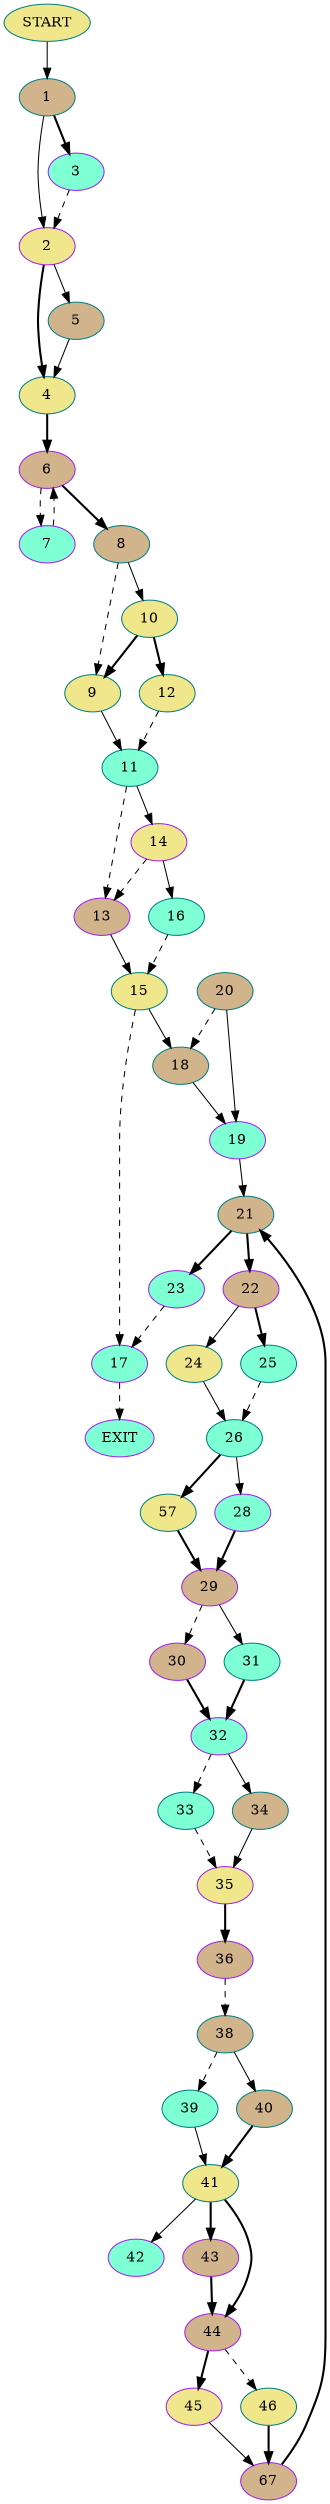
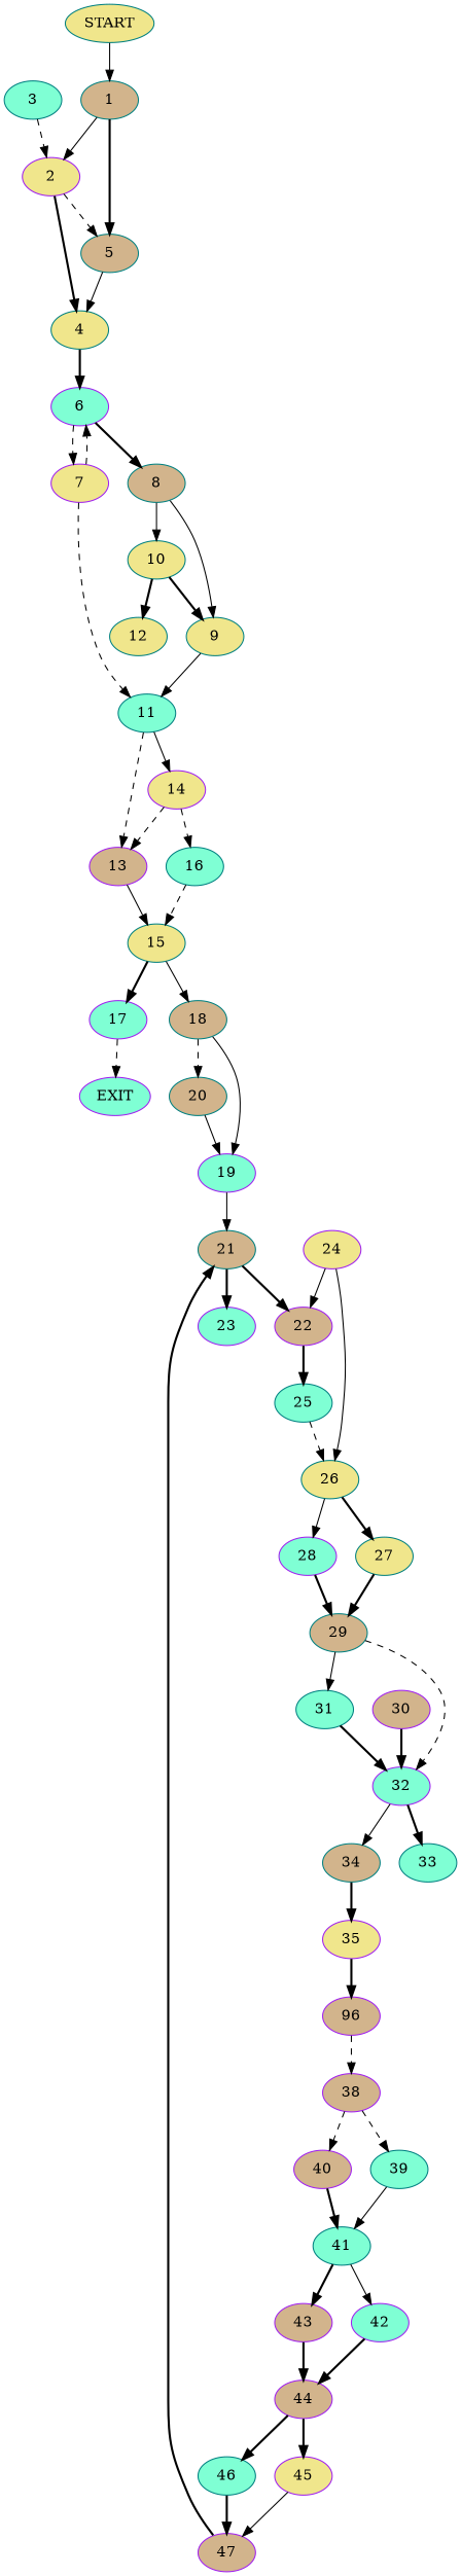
  digraph {
    node [color=teal fillcolor=tan style=filled]
    edge [style=bold]
    n1 [fillcolor=khaki label=START]
    1
    2 [color=purple fillcolor=khaki]
-   3 [color=purple fillcolor=aquamarine]
+   3 [fillcolor=aquamarine]
    n5 [color=purple fillcolor=aquamarine label=EXIT]
    4 [fillcolor=khaki]
    5
-   6 [color=purple]
-   7 [color=purple fillcolor=aquamarine]
+   6 [color=purple fillcolor=aquamarine]
+   7 [color=purple fillcolor=khaki]
    8
    9 [fillcolor=khaki]
    10 [fillcolor=khaki]
    11 [fillcolor=aquamarine]
    12 [fillcolor=khaki]
    13 [color=purple]
    14 [color=purple fillcolor=khaki]
    15 [fillcolor=khaki]
    16 [fillcolor=aquamarine]
    17 [color=purple fillcolor=aquamarine]
    18
    19 [color=purple fillcolor=aquamarine]
    20
    21
    22 [color=purple]
    23 [color=purple fillcolor=aquamarine]
-   24 [fillcolor=khaki]
+   24 [color=purple fillcolor=khaki]
    25 [fillcolor=aquamarine]
-   26 [fillcolor=aquamarine]
-   27 [fillcolor=khaki label=57]
+   26 [fillcolor=khaki]
+   27 [fillcolor=khaki]
    28 [color=purple fillcolor=aquamarine]
-   29 [color=purple]
+   29
    30 [color=purple]
    31 [fillcolor=aquamarine]
    32 [color=purple fillcolor=aquamarine]
    33 [fillcolor=aquamarine]
    34
    35 [color=purple fillcolor=khaki]
-   36 [color=purple]
-   38
+   36 [color=purple label=96]
+   38 [color=purple]
    39 [fillcolor=aquamarine]
-   40
-   41 [fillcolor=khaki]
+   40 [color=purple]
+   41 [fillcolor=aquamarine]
    42 [color=purple fillcolor=aquamarine]
    43 [color=purple]
    44 [color=purple]
    45 [color=purple fillcolor=khaki]
-   46 [fillcolor=khaki]
-   47 [color=purple label=67]
+   46 [fillcolor=aquamarine]
+   47 [color=purple]
    n1 -> 1 [style=solid]
    1 -> 2 [style=solid]
-   1 -> 3
+   1 -> 5
    2 -> 4
-   2 -> 5 [style=solid]
+   2 -> 5 [style=dashed]
    3 -> 2 [style=dashed]
    4 -> 6
    5 -> 4 [style=solid]
    6 -> 7 [style=dashed]
    6 -> 8
    7 -> 6 [style=dashed]
-   8 -> 9 [style=dashed]
+   8 -> 9 [style=solid]
    8 -> 10 [style=solid]
    9 -> 11 [style=solid]
    10 -> 9
    10 -> 12
    11 -> 13 [style=dashed]
    11 -> 14 [style=solid]
-   12 -> 11 [style=dashed]
+   7 -> 11 [style=dashed]
    13 -> 15 [style=solid]
    14 -> 13 [style=dashed]
-   14 -> 16 [style=solid]
-   15 -> 17 [style=dashed]
+   14 -> 16 [style=dashed]
+   15 -> 17
    15 -> 18 [style=solid]
    16 -> 15 [style=dashed]
    17 -> n5 [style=dashed]
    18 -> 19 [style=solid]
-   20 -> 18 [style=dashed]
+   18 -> 20 [style=dashed]
    19 -> 21 [style=solid]
    20 -> 19 [style=solid]
    21 -> 22
    21 -> 23
-   22 -> 24 [style=solid]
+   24 -> 22 [style=solid]
    22 -> 25
-   23 -> 17 [style=dashed]
    24 -> 26 [style=solid]
    25 -> 26 [style=dashed]
    26 -> 27
    26 -> 28 [style=solid]
    27 -> 29
    28 -> 29
-   29 -> 30 [style=dashed]
+   29 -> 32 [style=dashed]
    29 -> 31 [style=solid]
    30 -> 32
    31 -> 32
-   32 -> 33 [style=dashed]
+   32 -> 33
    32 -> 34 [style=solid]
-   33 -> 35 [style=dashed]
-   34 -> 35 [style=solid]
+   34 -> 35
    35 -> 36
    36 -> 38 [style=dashed]
    38 -> 39 [style=dashed]
-   38 -> 40 [style=solid]
+   38 -> 40 [style=dashed]
    39 -> 41 [style=solid]
    40 -> 41
    41 -> 42 [style=solid]
    41 -> 43
-   41 -> 44
+   42 -> 44
    43 -> 44
    44 -> 45
-   44 -> 46 [style=dashed]
+   44 -> 46
    45 -> 47 [style=solid]
    46 -> 47
    47 -> 21
  }
